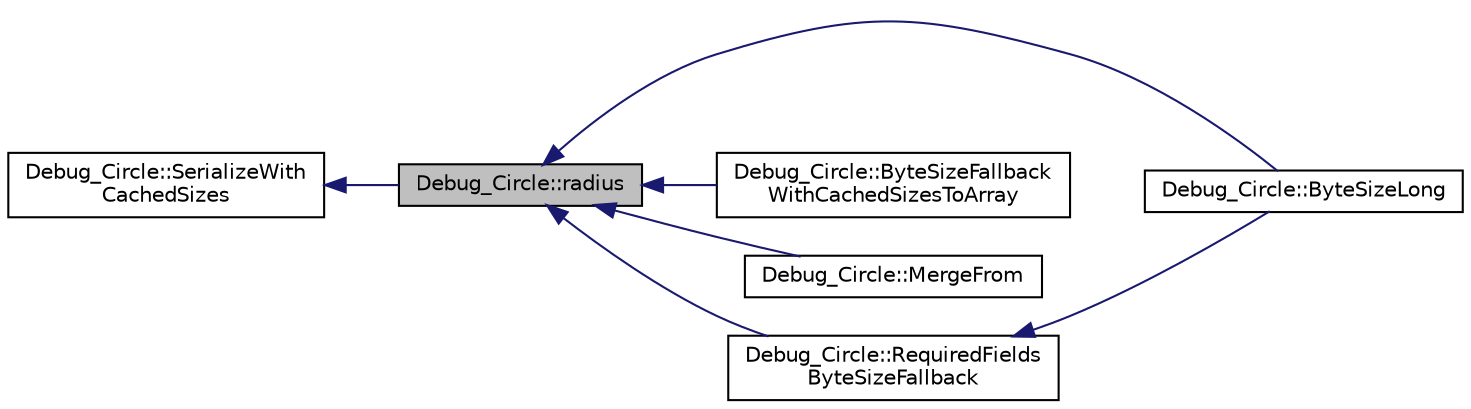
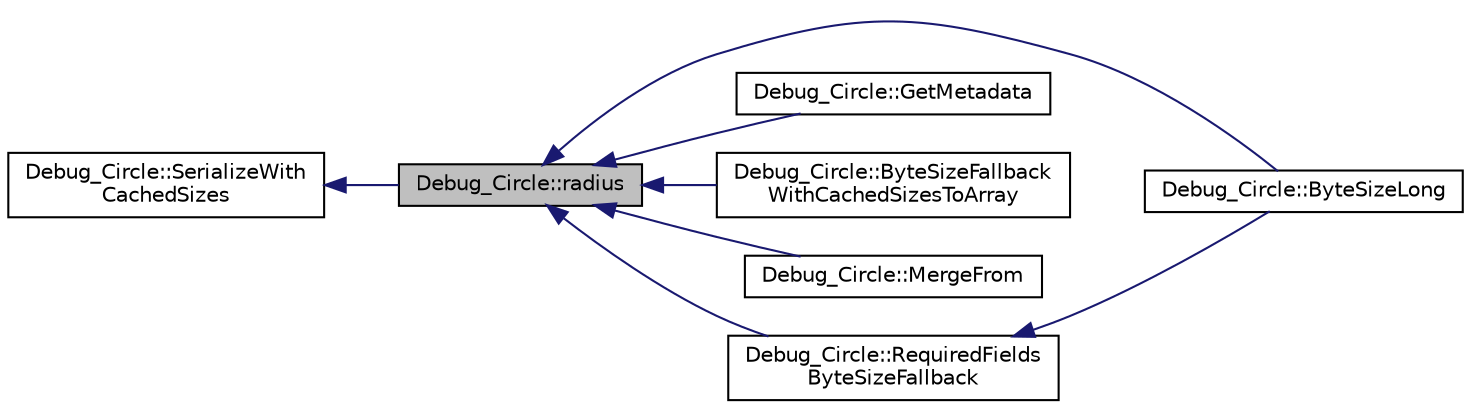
  digraph {
    rankdir=LR
    node [color=black fillcolor=white fontname=Helvetica fontsize=10 shape=record style=filled]
    edge [color=midnightblue dir=back fontname=Helvetica fontsize=10 labelfontname=Helvetica labelfontsize=10 style=solid]
    n1 [fillcolor=grey75 fontcolor=black height=0.2 label="Debug_Circle::radius" width=0.4]
    n2 [height=0.2 label="Debug_Circle::ByteSizeLong" width=0.4]
+   n3 [height=0.2 label="Debug_Circle::GetMetadata" width=0.4]
    n4 [height=0.2 label="Debug_Circle::ByteSizeFallback\lWithCachedSizesToArray" width=0.4]
    n5 [height=0.2 label="Debug_Circle::MergeFrom" width=0.4]
    n6 [height=0.2 label="Debug_Circle::RequiredFields\lByteSizeFallback" width=0.4]
    n7 [height=0.2 label="Debug_Circle::SerializeWith\lCachedSizes" width=0.4]
    n1 -> n2
+   n1 -> n3
    n1 -> n4
    n1 -> n5
    n1 -> n6
    n6 -> n2
    n7 -> n1
  }
